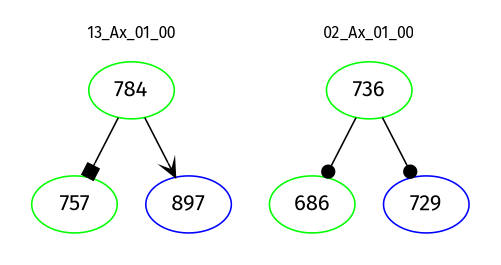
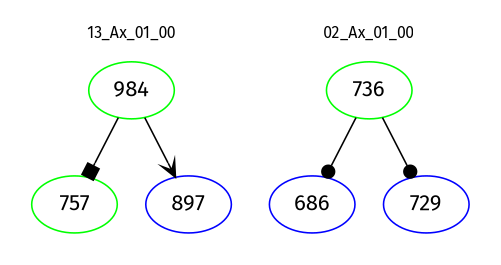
  digraph {
    fontname="Fira Sans"
    node [color=green fontname="Fira Sans"]
    edge [arrowhead=dot color=black fontname="Fira Sans"]
-   n1 [label=784]
+   n1 [label=984]
    n2 [label=757]
    n3 [color=blue label=897]
    n4 [label=736]
-   n5 [label=686]
+   n5 [color=blue label=686]
    n6 [color=blue label=729]
    subgraph cluster_1 {
      color=white
      fontsize=10
      label="13_Ax_01_00"
      n1
      n2
      n3
    }
    subgraph cluster_2 {
      color=white
      fontsize=10
      label="02_Ax_01_00"
      n4
      n5
      n6
    }
    n1 -> n2 [arrowhead=box]
    n1 -> n3 [arrowhead=vee]
    n4 -> n5
    n4 -> n6
  }
